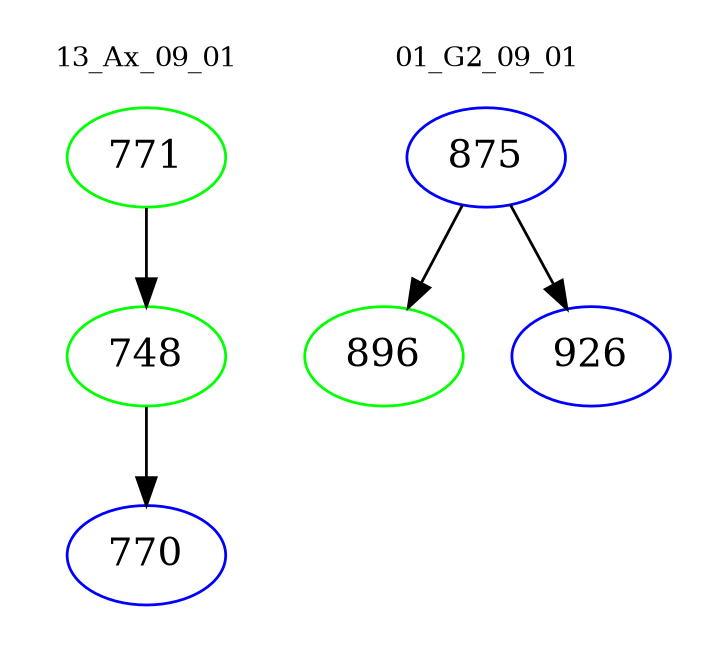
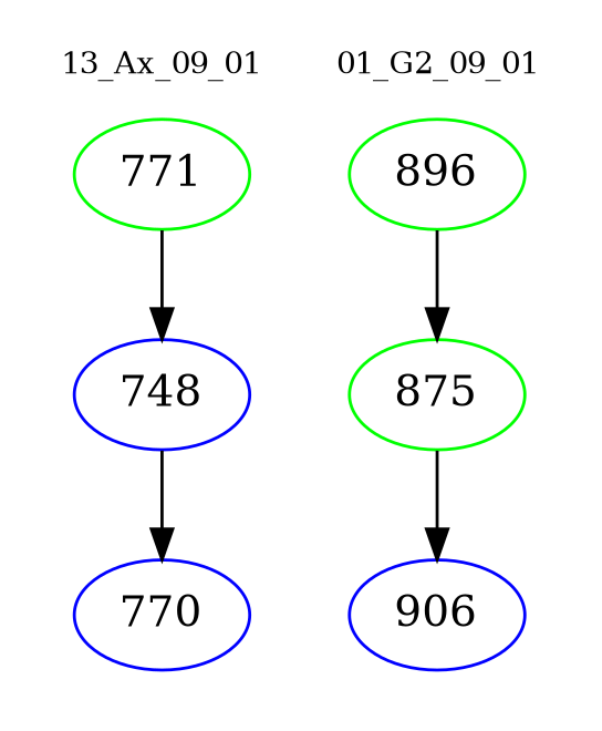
  digraph {
    node [color=green]
    edge [color=black]
    n1 [label=771]
-   n2 [label=748]
+   n2 [color=blue label=748]
    n3 [color=blue label=770]
    n4 [label=896]
-   n5 [color=blue label=875]
-   n6 [color=blue label=926]
+   n5 [label=875]
+   n6 [color=blue label=906]
    subgraph cluster_1 {
      color=white
      fontsize=10
      label="13_Ax_09_01"
      n1
      n2
      n3
    }
    subgraph cluster_2 {
      color=white
      fontsize=10
      label="01_G2_09_01"
      n4
      n5
      n6
    }
    n1 -> n2
    n2 -> n3
-   n5 -> n4
+   n4 -> n5
    n5 -> n6
  }
